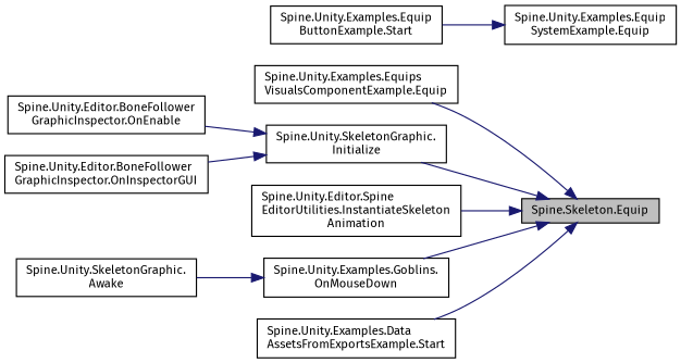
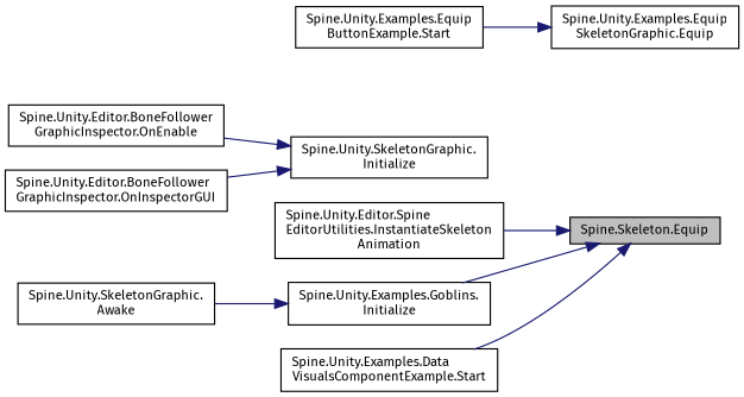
  digraph {
    fontname="Fira Sans"
    rankdir=RL
    node [color=black fillcolor=white fontname="Fira Sans" fontsize=10 shape=record style=filled]
    edge [color=midnightblue dir=back fontname="Fira Sans" fontsize=10 labelfontname=Helvetica labelfontsize=10 style=solid]
    n1 [fillcolor=grey75 fontcolor=black height=0.2 label="Spine.Skeleton.Equip" width=0.4]
-   n2 [height=0.2 label="Spine.Unity.Examples.Equips\lVisualsComponentExample.Equip" width=0.4]
    n3 [height=0.2 label="Spine.Unity.SkeletonGraphic.\lInitialize" width=0.4]
    n4 [height=0.2 label="Spine.Unity.Editor.Spine\lEditorUtilities.InstantiateSkeleton\lAnimation" width=0.4]
-   n5 [height=0.2 label="Spine.Unity.Examples.Goblins.\lOnMouseDown" width=0.4]
-   n6 [height=0.2 label="Spine.Unity.Examples.Data\lAssetsFromExportsExample.Start" width=0.4]
+   n5 [height=0.2 label="Spine.Unity.Examples.Goblins.\lInitialize" width=0.4]
+   n6 [height=0.2 label="Spine.Unity.Examples.Data\lVisualsComponentExample.Start" width=0.4]
    n7 [height=0.2 label="Spine.Unity.Editor.BoneFollower\lGraphicInspector.OnEnable" width=0.4]
    n8 [height=0.2 label="Spine.Unity.Editor.BoneFollower\lGraphicInspector.OnInspectorGUI" width=0.4]
    n9 [height=0.2 label="Spine.Unity.SkeletonGraphic.\lAwake" width=0.4]
-   n10 [height=0.2 label="Spine.Unity.Examples.Equip\lSystemExample.Equip" width=0.4]
+   n10 [height=0.2 label="Spine.Unity.Examples.Equip\lSkeletonGraphic.Equip" width=0.4]
    n11 [height=0.2 label="Spine.Unity.Examples.Equip\lButtonExample.Start" width=0.4]
-   n1 -> n2
-   n1 -> n3
    n1 -> n4
    n1 -> n5
    n1 -> n6
    n3 -> n7
    n3 -> n8
    n5 -> n9
    n10 -> n11
  }
